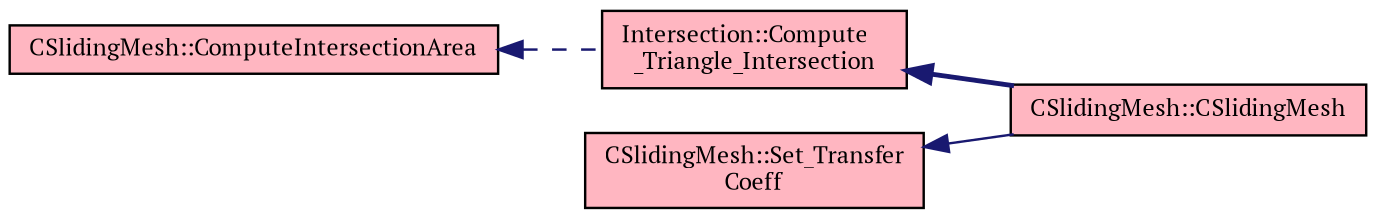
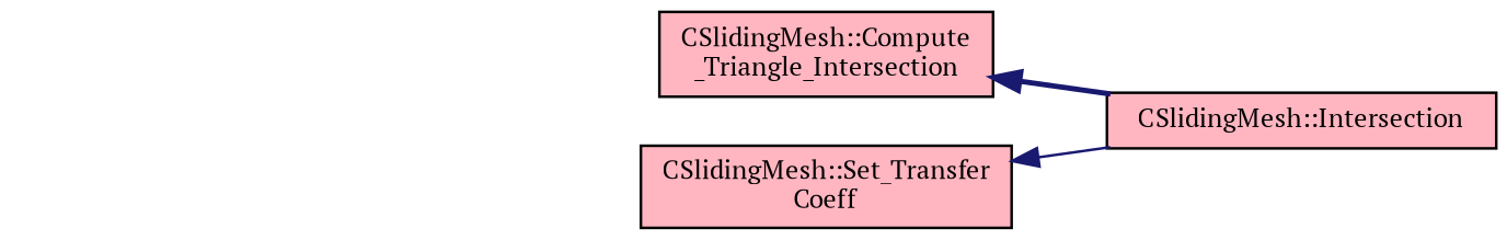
  digraph {
    fontname="PT Serif"
    rankdir=LR
    node [color=black fillcolor=lightpink fontname="PT Serif" fontsize=10 shape=record style=filled]
    edge [color=midnightblue dir=back fontname="PT Serif" fontsize=10 labelfontname=Helvetica labelfontsize=10]
-   n1 [fontcolor=black height=0.2 label="CSlidingMesh::ComputeIntersectionArea" width=0.4]
-   n2 [height=0.2 label="Intersection::Compute\l_Triangle_Intersection" width=0.4]
-   n3 [height=0.2 label="CSlidingMesh::CSlidingMesh" width=0.4]
+   n2 [height=0.2 label="CSlidingMesh::Compute\l_Triangle_Intersection" width=0.4]
+   n3 [height=0.2 label="CSlidingMesh::Intersection" width=0.4]
    n4 [height=0.2 label="CSlidingMesh::Set_Transfer\lCoeff" width=0.4]
-   n1 -> n2 [style=dashed]
    n2 -> n3 [style=bold]
    n4 -> n3 [style=solid]
  }
